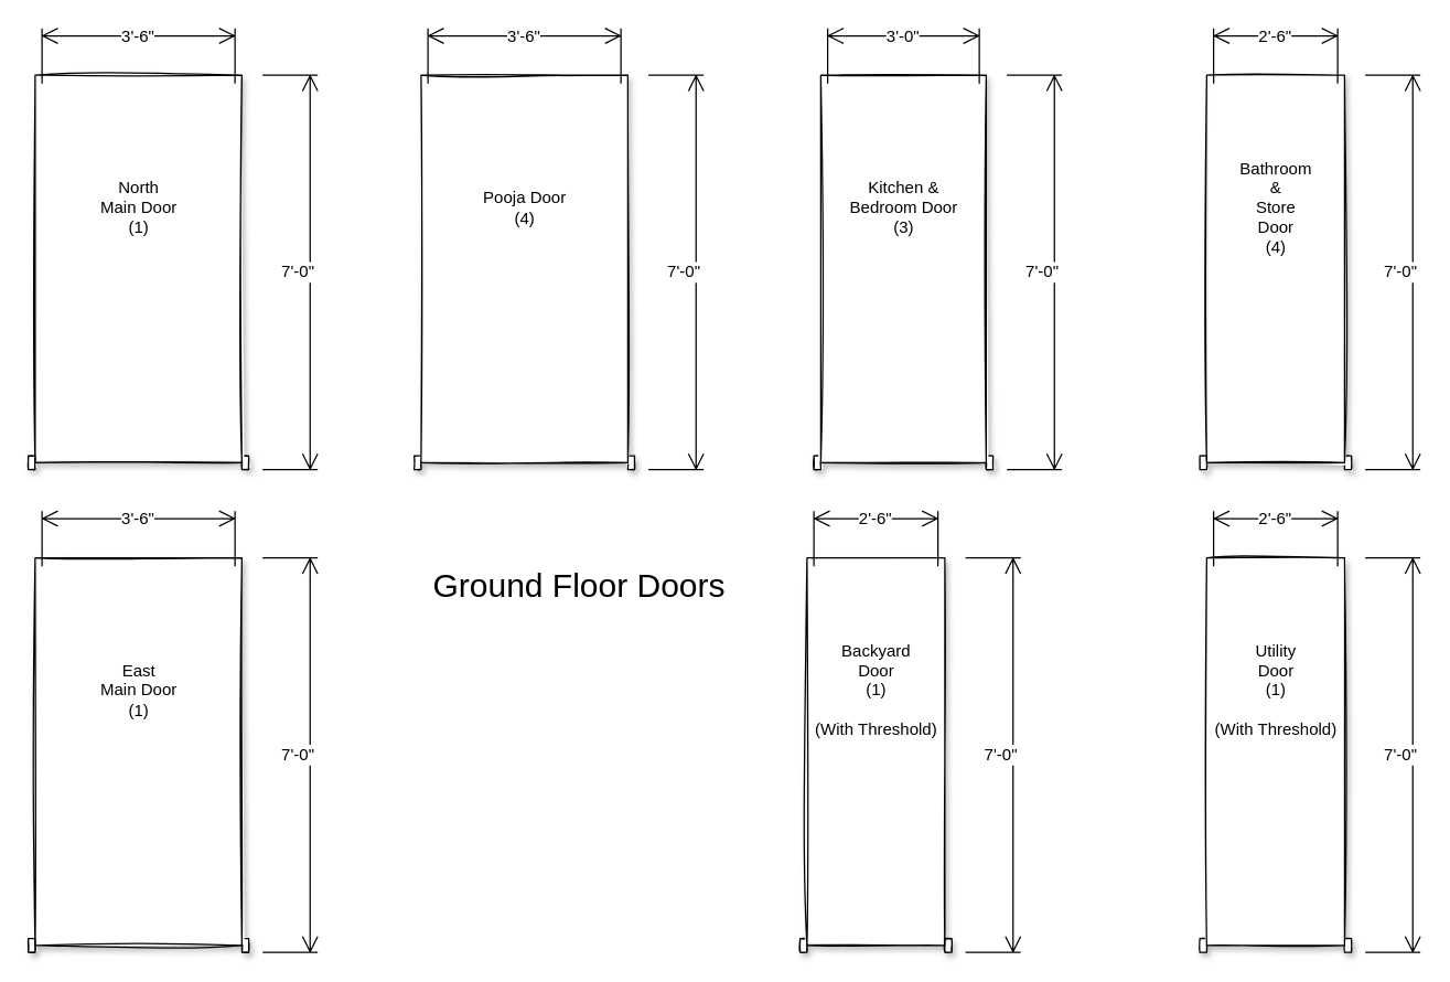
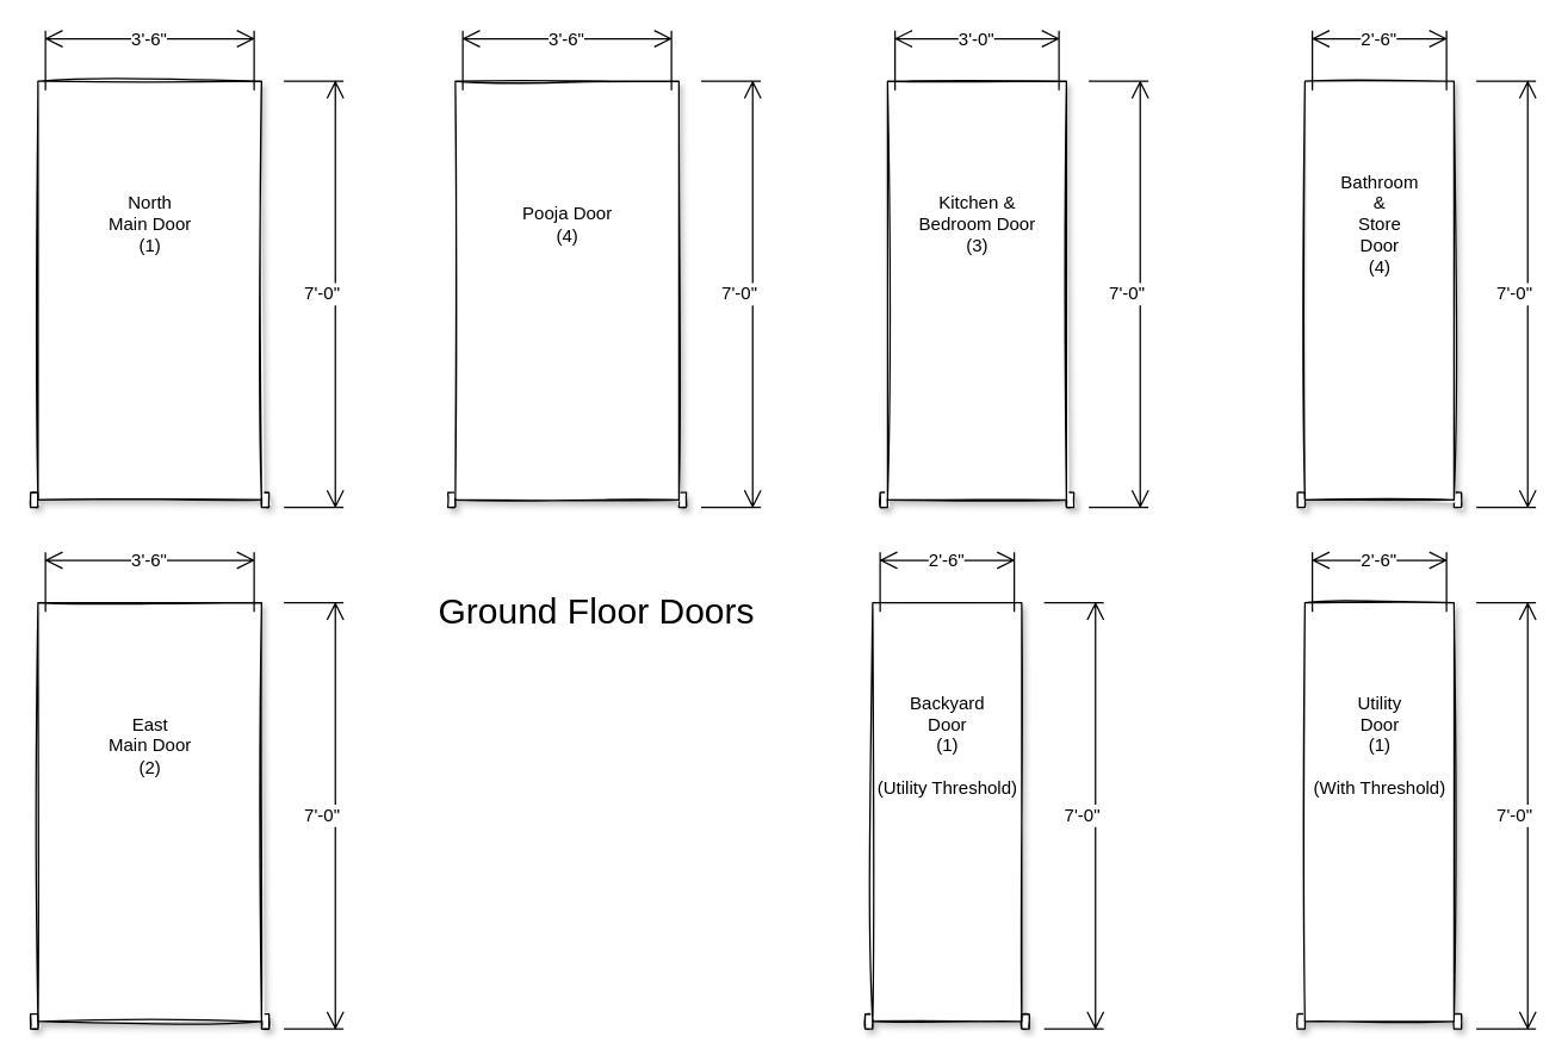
  <mxCell id="0" />
  <mxCell id="1" parent="0" />
  <mxCell id="2" value="" style="verticalLabelPosition=bottom;html=1;verticalAlign=top;align=center;shape=mxgraph.floorplan.doorOverhead;gradientColor=none;shadow=1;sketch=1;" parent="1" vertex="1"><mxGeometry x="20" y="54" width="160" height="286" as="geometry" /></mxCell>
  <mxCell id="3" value="3'-6&quot;" style="shape=dimension;direction=west;whiteSpace=wrap;html=1;align=center;points=[];verticalAlign=top;spacingTop=-8;labelBackgroundColor=#ffffff" parent="1" vertex="1"><mxGeometry x="30" y="20" width="140" height="40" as="geometry" /></mxCell>
  <mxCell id="4" value="7'-0&quot;" style="shape=dimension;direction=north;whiteSpace=wrap;html=1;align=right;points=[];verticalAlign=middle;labelBackgroundColor=#ffffff;shadow=0;sketch=0;gradientColor=none;" parent="1" vertex="1"><mxGeometry x="190" y="54" width="40" height="286" as="geometry" /></mxCell>
  <mxCell id="5" value="North&lt;br&gt;Main Door&lt;br&gt;(1)" style="text;html=1;resizable=0;autosize=1;align=center;verticalAlign=middle;points=[];fillColor=none;strokeColor=none;rounded=0;shadow=1;sketch=1;" parent="1" vertex="1"><mxGeometry x="65" y="125" width="70" height="50" as="geometry" /></mxCell>
  <mxCell id="6" value="" style="verticalLabelPosition=bottom;html=1;verticalAlign=top;align=center;shape=mxgraph.floorplan.doorOverhead;gradientColor=none;shadow=1;sketch=1;" parent="1" vertex="1"><mxGeometry x="300" y="54" width="160" height="286" as="geometry" /></mxCell>
  <mxCell id="7" value="3'-6&quot;" style="shape=dimension;direction=west;whiteSpace=wrap;html=1;align=center;points=[];verticalAlign=top;spacingTop=-8;labelBackgroundColor=#ffffff" parent="1" vertex="1"><mxGeometry x="310" y="20" width="140" height="40" as="geometry" /></mxCell>
  <mxCell id="8" value="7'-0&quot;" style="shape=dimension;direction=north;whiteSpace=wrap;html=1;align=right;points=[];verticalAlign=middle;labelBackgroundColor=#ffffff;shadow=0;sketch=0;gradientColor=none;" parent="1" vertex="1"><mxGeometry x="470" y="54" width="40" height="286" as="geometry" /></mxCell>
  <mxCell id="9" value="Pooja Door&lt;br&gt;(4)" style="text;html=1;resizable=0;autosize=1;align=center;verticalAlign=middle;points=[];fillColor=none;strokeColor=none;rounded=0;shadow=1;sketch=1;" parent="1" vertex="1"><mxGeometry x="340" y="135" width="80" height="30" as="geometry" /></mxCell>
  <mxCell id="10" value="" style="verticalLabelPosition=bottom;html=1;verticalAlign=top;align=center;shape=mxgraph.floorplan.doorOverhead;gradientColor=none;shadow=1;sketch=1;" parent="1" vertex="1"><mxGeometry x="590" y="54" width="130" height="286" as="geometry" /></mxCell>
  <mxCell id="11" value="3'-0&quot;" style="shape=dimension;direction=west;whiteSpace=wrap;html=1;align=center;points=[];verticalAlign=top;spacingTop=-8;labelBackgroundColor=#ffffff" parent="1" vertex="1"><mxGeometry x="600" y="20" width="110" height="40" as="geometry" /></mxCell>
  <mxCell id="12" value="7'-0&quot;" style="shape=dimension;direction=north;whiteSpace=wrap;html=1;align=right;points=[];verticalAlign=middle;labelBackgroundColor=#ffffff;shadow=0;sketch=0;gradientColor=none;" parent="1" vertex="1"><mxGeometry x="730" y="54" width="40" height="286" as="geometry" /></mxCell>
  <mxCell id="13" value="Kitchen &amp;amp;&lt;br&gt;Bedroom Door&lt;br&gt;(3)" style="text;html=1;resizable=0;autosize=1;align=center;verticalAlign=middle;points=[];fillColor=none;strokeColor=none;rounded=0;shadow=1;sketch=1;" parent="1" vertex="1"><mxGeometry x="605" y="120" width="100" height="60" as="geometry" /></mxCell>
  <mxCell id="14" value="" style="verticalLabelPosition=bottom;html=1;verticalAlign=top;align=center;shape=mxgraph.floorplan.doorOverhead;gradientColor=none;shadow=1;sketch=1;" parent="1" vertex="1"><mxGeometry x="870" y="54" width="110" height="286" as="geometry" /></mxCell>
  <mxCell id="15" value="2'-6&quot;" style="shape=dimension;direction=west;whiteSpace=wrap;html=1;align=center;points=[];verticalAlign=top;spacingTop=-8;labelBackgroundColor=#ffffff" parent="1" vertex="1"><mxGeometry x="880" y="20" width="90" height="40" as="geometry" /></mxCell>
  <mxCell id="16" value="7'-0&quot;" style="shape=dimension;direction=north;whiteSpace=wrap;html=1;align=right;points=[];verticalAlign=middle;labelBackgroundColor=#ffffff;shadow=0;sketch=0;gradientColor=none;" parent="1" vertex="1"><mxGeometry x="990" y="54" width="40" height="286" as="geometry" /></mxCell>
  <mxCell id="17" value="Bathroom&lt;br&gt;&amp;amp;&lt;br&gt;Store&lt;br&gt;Door&lt;br&gt;(4)" style="text;html=1;resizable=0;autosize=1;align=center;verticalAlign=middle;points=[];fillColor=none;strokeColor=none;rounded=0;shadow=1;sketch=1;" parent="1" vertex="1"><mxGeometry x="890" y="110" width="70" height="80" as="geometry" /></mxCell>
  <mxCell id="18" value="" style="verticalLabelPosition=bottom;html=1;verticalAlign=top;align=center;shape=mxgraph.floorplan.doorOverhead;gradientColor=none;shadow=1;sketch=1;" parent="1" vertex="1"><mxGeometry x="870" y="404" width="110" height="286" as="geometry" /></mxCell>
  <mxCell id="19" value="2'-6&quot;" style="shape=dimension;direction=west;whiteSpace=wrap;html=1;align=center;points=[];verticalAlign=top;spacingTop=-8;labelBackgroundColor=#ffffff" parent="1" vertex="1"><mxGeometry x="880" y="370" width="90" height="40" as="geometry" /></mxCell>
  <mxCell id="20" value="7'-0&quot;" style="shape=dimension;direction=north;whiteSpace=wrap;html=1;align=right;points=[];verticalAlign=middle;labelBackgroundColor=#ffffff;shadow=0;sketch=0;gradientColor=none;" parent="1" vertex="1"><mxGeometry x="990" y="404" width="40" height="286" as="geometry" /></mxCell>
  <mxCell id="21" value="Utility&lt;br&gt;Door&lt;br&gt;(1)&lt;br&gt;&lt;br&gt;(With Threshold)" style="text;html=1;resizable=0;autosize=1;align=center;verticalAlign=middle;points=[];fillColor=none;strokeColor=none;rounded=0;shadow=1;sketch=1;" parent="1" vertex="1"><mxGeometry x="875" y="460" width="100" height="80" as="geometry" /></mxCell>
  <mxCell id="22" value="" style="verticalLabelPosition=bottom;html=1;verticalAlign=top;align=center;shape=mxgraph.floorplan.doorOverhead;gradientColor=none;shadow=1;sketch=1;" parent="1" vertex="1"><mxGeometry x="20" y="404" width="160" height="286" as="geometry" /></mxCell>
  <mxCell id="23" value="3'-6&quot;" style="shape=dimension;direction=west;whiteSpace=wrap;html=1;align=center;points=[];verticalAlign=top;spacingTop=-8;labelBackgroundColor=#ffffff" parent="1" vertex="1"><mxGeometry x="30" y="370" width="140" height="40" as="geometry" /></mxCell>
  <mxCell id="24" value="7'-0&quot;" style="shape=dimension;direction=north;whiteSpace=wrap;html=1;align=right;points=[];verticalAlign=middle;labelBackgroundColor=#ffffff;shadow=0;sketch=0;gradientColor=none;" parent="1" vertex="1"><mxGeometry x="190" y="404" width="40" height="286" as="geometry" /></mxCell>
- <mxCell id="25" value="East&lt;br&gt;Main Door&lt;br&gt;(1)" style="text;html=1;resizable=0;autosize=1;align=center;verticalAlign=middle;points=[];fillColor=none;strokeColor=none;rounded=0;shadow=1;sketch=1;" parent="1" vertex="1"><mxGeometry x="65" y="475" width="70" height="50" as="geometry" /></mxCell>
- <mxCell id="26" value="&lt;font style=&quot;font-size: 24px&quot;&gt;Ground Floor Doors&lt;/font&gt;" style="text;html=1;strokeColor=none;fillColor=none;align=center;verticalAlign=middle;whiteSpace=wrap;rounded=0;" parent="1" vertex="1"><mxGeometry x="285" y="395" width="270" height="60" as="geometry" /></mxCell>
+ <mxCell id="25" value="East&lt;br&gt;Main Door&lt;br&gt;(2)" style="text;html=1;resizable=0;autosize=1;align=center;verticalAlign=middle;points=[];fillColor=none;strokeColor=none;rounded=0;shadow=1;sketch=1;" parent="1" vertex="1"><mxGeometry x="65" y="475" width="70" height="50" as="geometry" /></mxCell>
+ <mxCell id="26" value="&lt;font style=&quot;font-size: 24px&quot;&gt;Ground Floor Doors&lt;/font&gt;" style="text;html=1;strokeColor=none;fillColor=none;align=center;verticalAlign=middle;whiteSpace=wrap;rounded=0;" parent="1" vertex="1"><mxGeometry x="265" y="380" width="270" height="60" as="geometry" /></mxCell>
  <mxCell id="27" value="" style="verticalLabelPosition=bottom;html=1;verticalAlign=top;align=center;shape=mxgraph.floorplan.doorOverhead;gradientColor=none;shadow=1;sketch=1;" parent="1" vertex="1"><mxGeometry x="580" y="404" width="110" height="286" as="geometry" /></mxCell>
  <mxCell id="28" value="2'-6&quot;" style="shape=dimension;direction=west;whiteSpace=wrap;html=1;align=center;points=[];verticalAlign=top;spacingTop=-8;labelBackgroundColor=#ffffff" parent="1" vertex="1"><mxGeometry x="590" y="370" width="90" height="40" as="geometry" /></mxCell>
  <mxCell id="29" value="7'-0&quot;" style="shape=dimension;direction=north;whiteSpace=wrap;html=1;align=right;points=[];verticalAlign=middle;labelBackgroundColor=#ffffff;shadow=0;sketch=0;gradientColor=none;" parent="1" vertex="1"><mxGeometry x="700" y="404" width="40" height="286" as="geometry" /></mxCell>
- <mxCell id="30" value="Backyard&lt;br&gt;Door&lt;br&gt;(1)&lt;br&gt;&lt;br&gt;(With Threshold)" style="text;html=1;resizable=0;autosize=1;align=center;verticalAlign=middle;points=[];fillColor=none;strokeColor=none;rounded=0;shadow=1;sketch=1;" parent="1" vertex="1"><mxGeometry x="580" y="455" width="110" height="90" as="geometry" /></mxCell>
+ <mxCell id="30" value="Backyard&lt;br&gt;Door&lt;br&gt;(1)&lt;br&gt;&lt;br&gt;(Utility Threshold)" style="text;html=1;resizable=0;autosize=1;align=center;verticalAlign=middle;points=[];fillColor=none;strokeColor=none;rounded=0;shadow=1;sketch=1;" parent="1" vertex="1"><mxGeometry x="580" y="455" width="110" height="90" as="geometry" /></mxCell>
